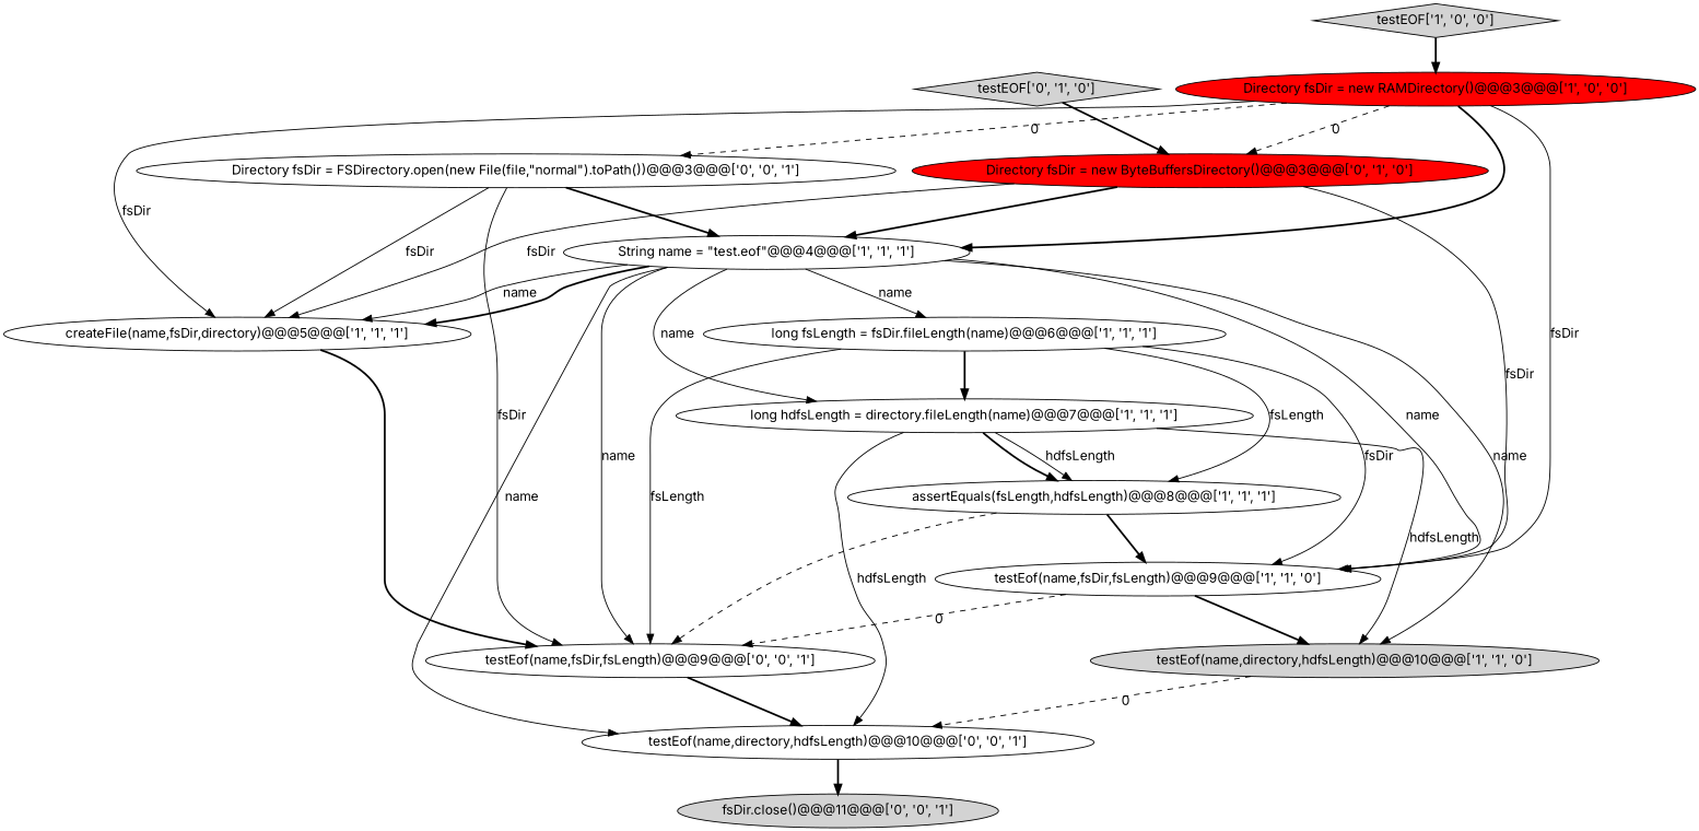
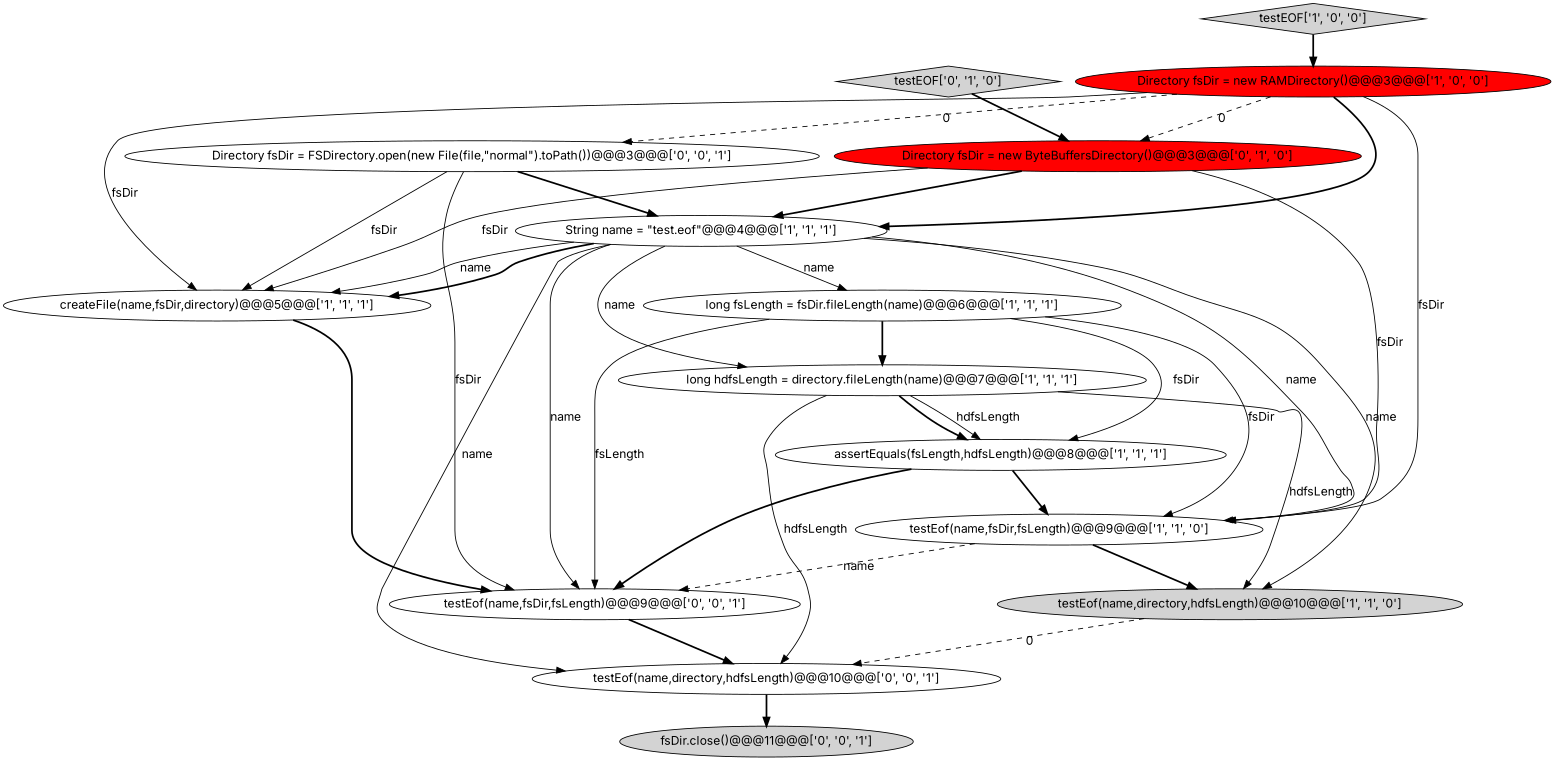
  digraph {
    fontname=Inter
    node [fillcolor=white fontname=Inter shape=ellipse style=filled]
    edge [fontname=Inter style=solid]
    n1 [fillcolor=red label="Directory fsDir = new RAMDirectory()@@@3@@@['1', '0', '0']"]
    n2 [label="createFile(name,fsDir,directory)@@@5@@@['1', '1', '1']"]
    n3 [label="testEof(name,fsDir,fsLength)@@@9@@@['1', '1', '0']"]
    n4 [fillcolor=red label="Directory fsDir = new ByteBuffersDirectory()@@@3@@@['0', '1', '0']"]
    n5 [label="String name = \"test.eof\"@@@4@@@['1', '1', '1']"]
    n6 [label="Directory fsDir = FSDirectory.open(new File(file,\"normal\").toPath())@@@3@@@['0', '0', '1']"]
    n7 [label="testEof(name,fsDir,fsLength)@@@9@@@['0', '0', '1']"]
    n8 [fillcolor=lightgray label="testEof(name,directory,hdfsLength)@@@10@@@['1', '1', '0']"]
    n9 [label="long fsLength = fsDir.fileLength(name)@@@6@@@['1', '1', '1']"]
    n10 [label="testEof(name,directory,hdfsLength)@@@10@@@['0', '0', '1']"]
    n11 [label="long hdfsLength = directory.fileLength(name)@@@7@@@['1', '1', '1']"]
    n12 [label="assertEquals(fsLength,hdfsLength)@@@8@@@['1', '1', '1']"]
    n13 [fillcolor=lightgray label="testEOF['0', '1', '0']" shape=diamond]
    n14 [fillcolor=lightgray label="fsDir.close()@@@11@@@['0', '0', '1']"]
    n15 [fillcolor=lightgray label="testEOF['1', '0', '0']" shape=diamond]
    n1 -> n2 [label=fsDir]
    n1 -> n3 [label=fsDir]
    n1 -> n4 [label=0 style=dashed]
    n1 -> n5 [style=bold]
    n1 -> n6 [label=0 style=dashed]
    n2 -> n7 [style=bold]
-   n3 -> n7 [label=0 style=dashed]
+   n3 -> n7 [label=name style=dashed]
    n3 -> n8 [style=bold]
    n4 -> n2 [label=fsDir]
    n4 -> n3 [label=fsDir]
    n4 -> n5 [style=bold]
    n5 -> n2 [style=bold]
    n5 -> n2 [label=name]
    n5 -> n3 [label=name]
    n5 -> n7 [label=name]
    n5 -> n8 [label=name]
    n5 -> n9 [label=name]
    n5 -> n10 [label=name]
    n5 -> n11 [label=name]
    n6 -> n2 [label=fsDir]
    n6 -> n5 [style=bold]
    n6 -> n7 [label=fsDir]
    n7 -> n10 [style=bold]
    n8 -> n10 [label=0 style=dashed]
    n9 -> n3 [label=fsDir]
    n9 -> n7 [label=fsLength]
    n9 -> n11 [style=bold]
-   n9 -> n12 [label=fsLength]
+   n9 -> n12 [label=fsDir]
    n10 -> n14 [style=bold]
    n11 -> n8 [label=hdfsLength]
    n11 -> n10 [label=hdfsLength]
    n11 -> n12 [style=bold]
    n11 -> n12 [label=hdfsLength]
    n12 -> n3 [style=bold]
-   n12 -> n7 [style=dashed]
+   n12 -> n7 [style=bold]
    n13 -> n4 [style=bold]
    n15 -> n1 [style=bold]
  }
